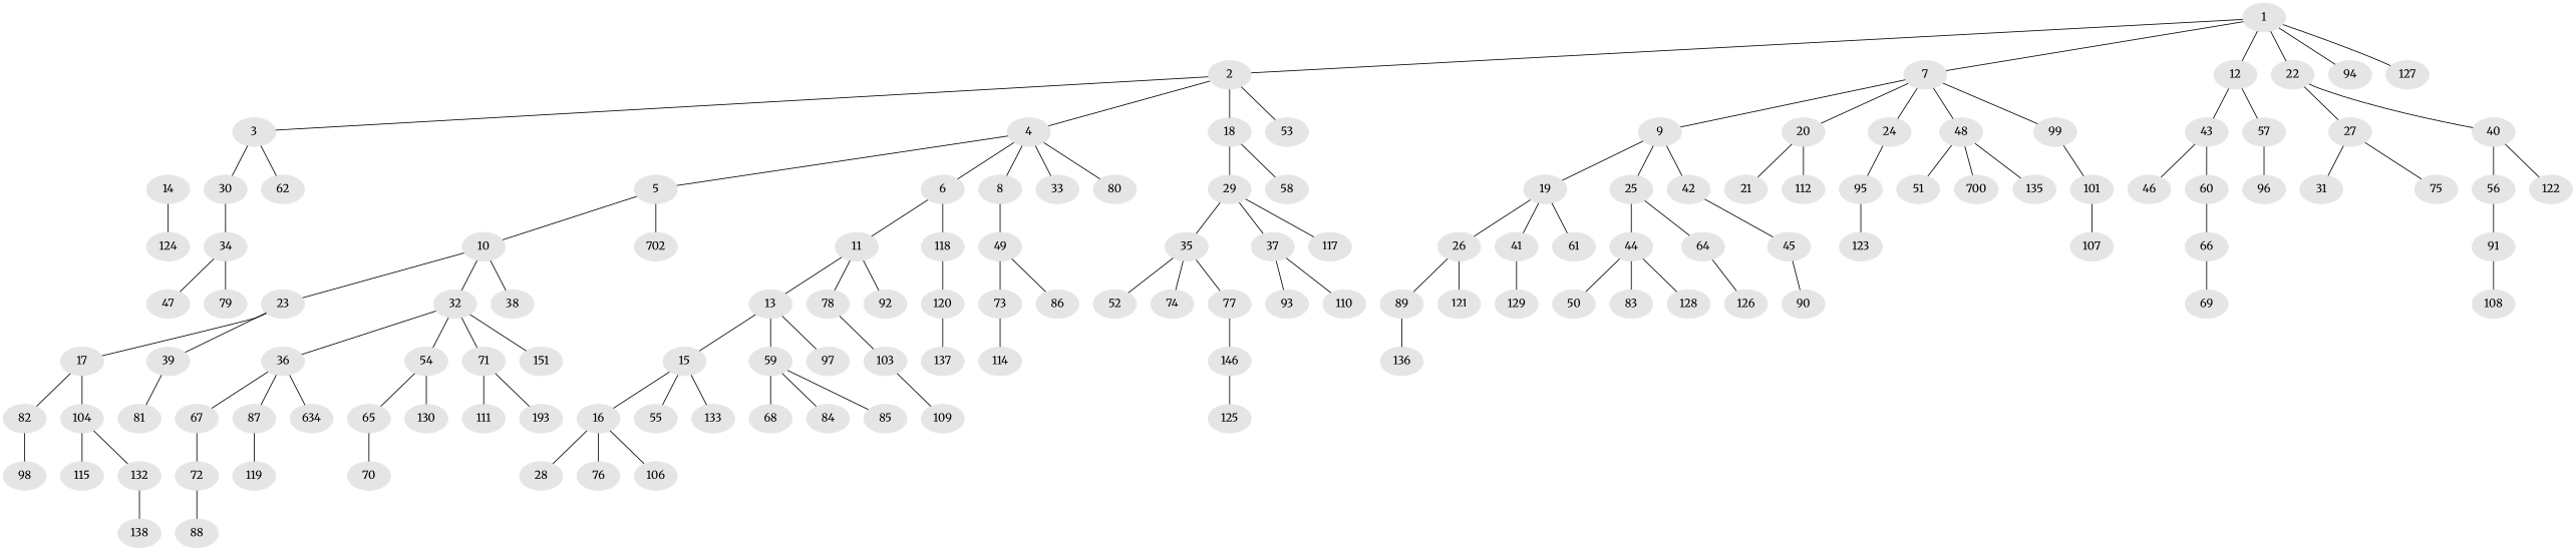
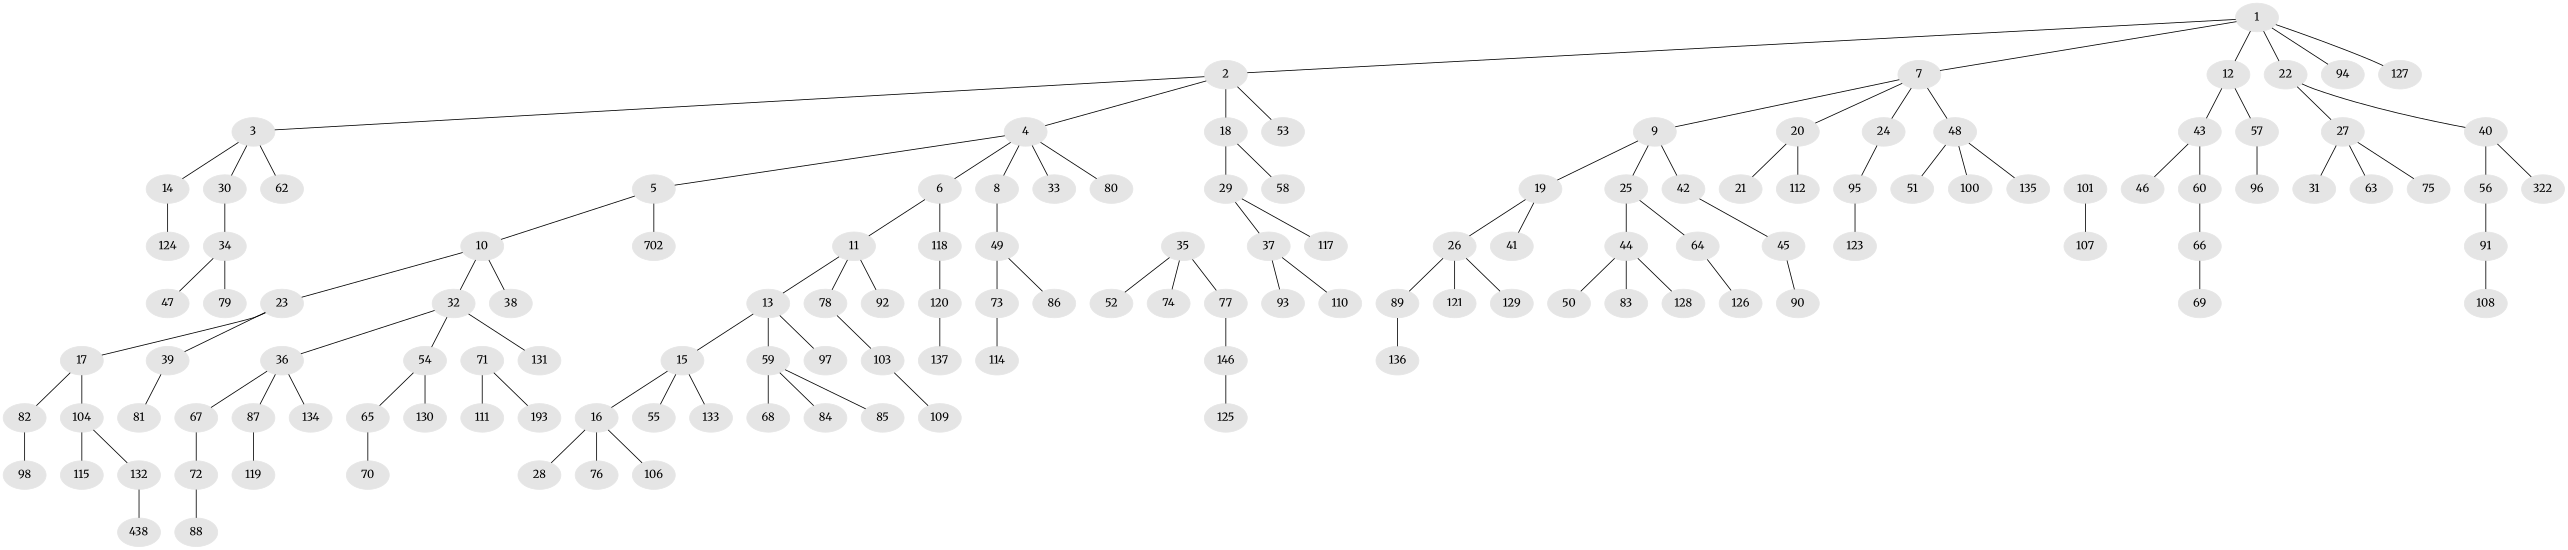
  graph {
    fontname=Merriweather
    node [color=gray90 fontname=Merriweather style=filled]
    edge [fontname=Merriweather]
    1
    2
    7
    12
    22
    94
    127
    3
    4
    18
    53
    9
    20
    24
    48
-   99
    43
    57
    27
    40
    14
    30
    62
    5
    6
    8
    33
    80
    29
    58
    124
    34
    10
    n34 [label=702]
    11
    118
    49
    23
    32
    38
    13
    78
    92
    120
    19
    25
    42
    21
    112
    95
    51
-   100 [label=700]
+   100
    135
    101
    73
    86
    26
    41
-   61
    44
    64
    45
    17
    82
    104
    39
    36
    54
    71
-   131 [label=151]
+   131
    81
    15
    59
    97
    103
    46
    60
    96
    16
    55
    133
    68
    84
    85
    28
    76
    106
    98
    115
    132
    35
    37
    117
    89
    121
    129
    31
+   63
    75
    56
-   122
+   122 [label=322]
    123
    50
    83
    128
    126
    136
    52
    74
    77
    93
    110
    47
    79
    67
    87
-   134 [label=634]
+   134
    65
    130
    111
    n121 [label=193]
    n122 [label=146]
    72
    119
    91
    90
    66
    114
    70
    108
    69
    88
    125
    109
    107
-   138
+   138 [label=438]
    137
    1 -- 2
    1 -- 7
    1 -- 12
    1 -- 22
    1 -- 94
    1 -- 127
    2 -- 3
    2 -- 4
    2 -- 18
    2 -- 53
    7 -- 9
    7 -- 20
    7 -- 24
    7 -- 48
-   7 -- 99
    12 -- 43
    12 -- 57
    22 -- 27
    22 -- 40
+   3 -- 14
    3 -- 30
    3 -- 62
    4 -- 5
    4 -- 6
    4 -- 8
    4 -- 33
    4 -- 80
    18 -- 29
    18 -- 58
    9 -- 19
    9 -- 25
    9 -- 42
    20 -- 21
    20 -- 112
    24 -- 95
    48 -- 51
    48 -- 100
    48 -- 135
-   99 -- 101
    43 -- 46
    43 -- 60
    57 -- 96
    27 -- 31
+   27 -- 63
    27 -- 75
    40 -- 56
    40 -- 122
    14 -- 124
    30 -- 34
    5 -- 10
    5 -- n34
    6 -- 11
    6 -- 118
    8 -- 49
-   29 -- 35
    29 -- 37
    29 -- 117
    34 -- 47
    34 -- 79
    10 -- 23
    10 -- 32
    10 -- 38
    11 -- 13
    11 -- 78
    11 -- 92
    118 -- 120
    49 -- 73
    49 -- 86
    23 -- 17
    23 -- 39
    32 -- 36
    32 -- 54
-   32 -- 71
    32 -- 131
    13 -- 15
    13 -- 59
    13 -- 97
    78 -- 103
    120 -- 137
    19 -- 26
    19 -- 41
-   19 -- 61
    25 -- 44
    25 -- 64
    42 -- 45
    95 -- 123
    101 -- 107
    73 -- 114
    26 -- 89
    26 -- 121
-   41 -- 129
+   26 -- 129
    44 -- 50
    44 -- 83
    44 -- 128
    64 -- 126
    45 -- 90
    17 -- 82
    17 -- 104
    82 -- 98
    104 -- 115
    104 -- 132
    39 -- 81
    36 -- 67
    36 -- 87
    36 -- 134
    54 -- 65
    54 -- 130
    71 -- 111
    71 -- n121
    15 -- 16
    15 -- 55
    15 -- 133
    59 -- 68
    59 -- 84
    59 -- 85
    103 -- 109
    60 -- 66
    16 -- 28
    16 -- 76
    16 -- 106
    132 -- 138
    35 -- 52
    35 -- 74
    35 -- 77
    37 -- 93
    37 -- 110
    89 -- 136
    56 -- 91
    77 -- n122
    67 -- 72
    87 -- 119
    65 -- 70
    n122 -- 125
    72 -- 88
    91 -- 108
    66 -- 69
  }
